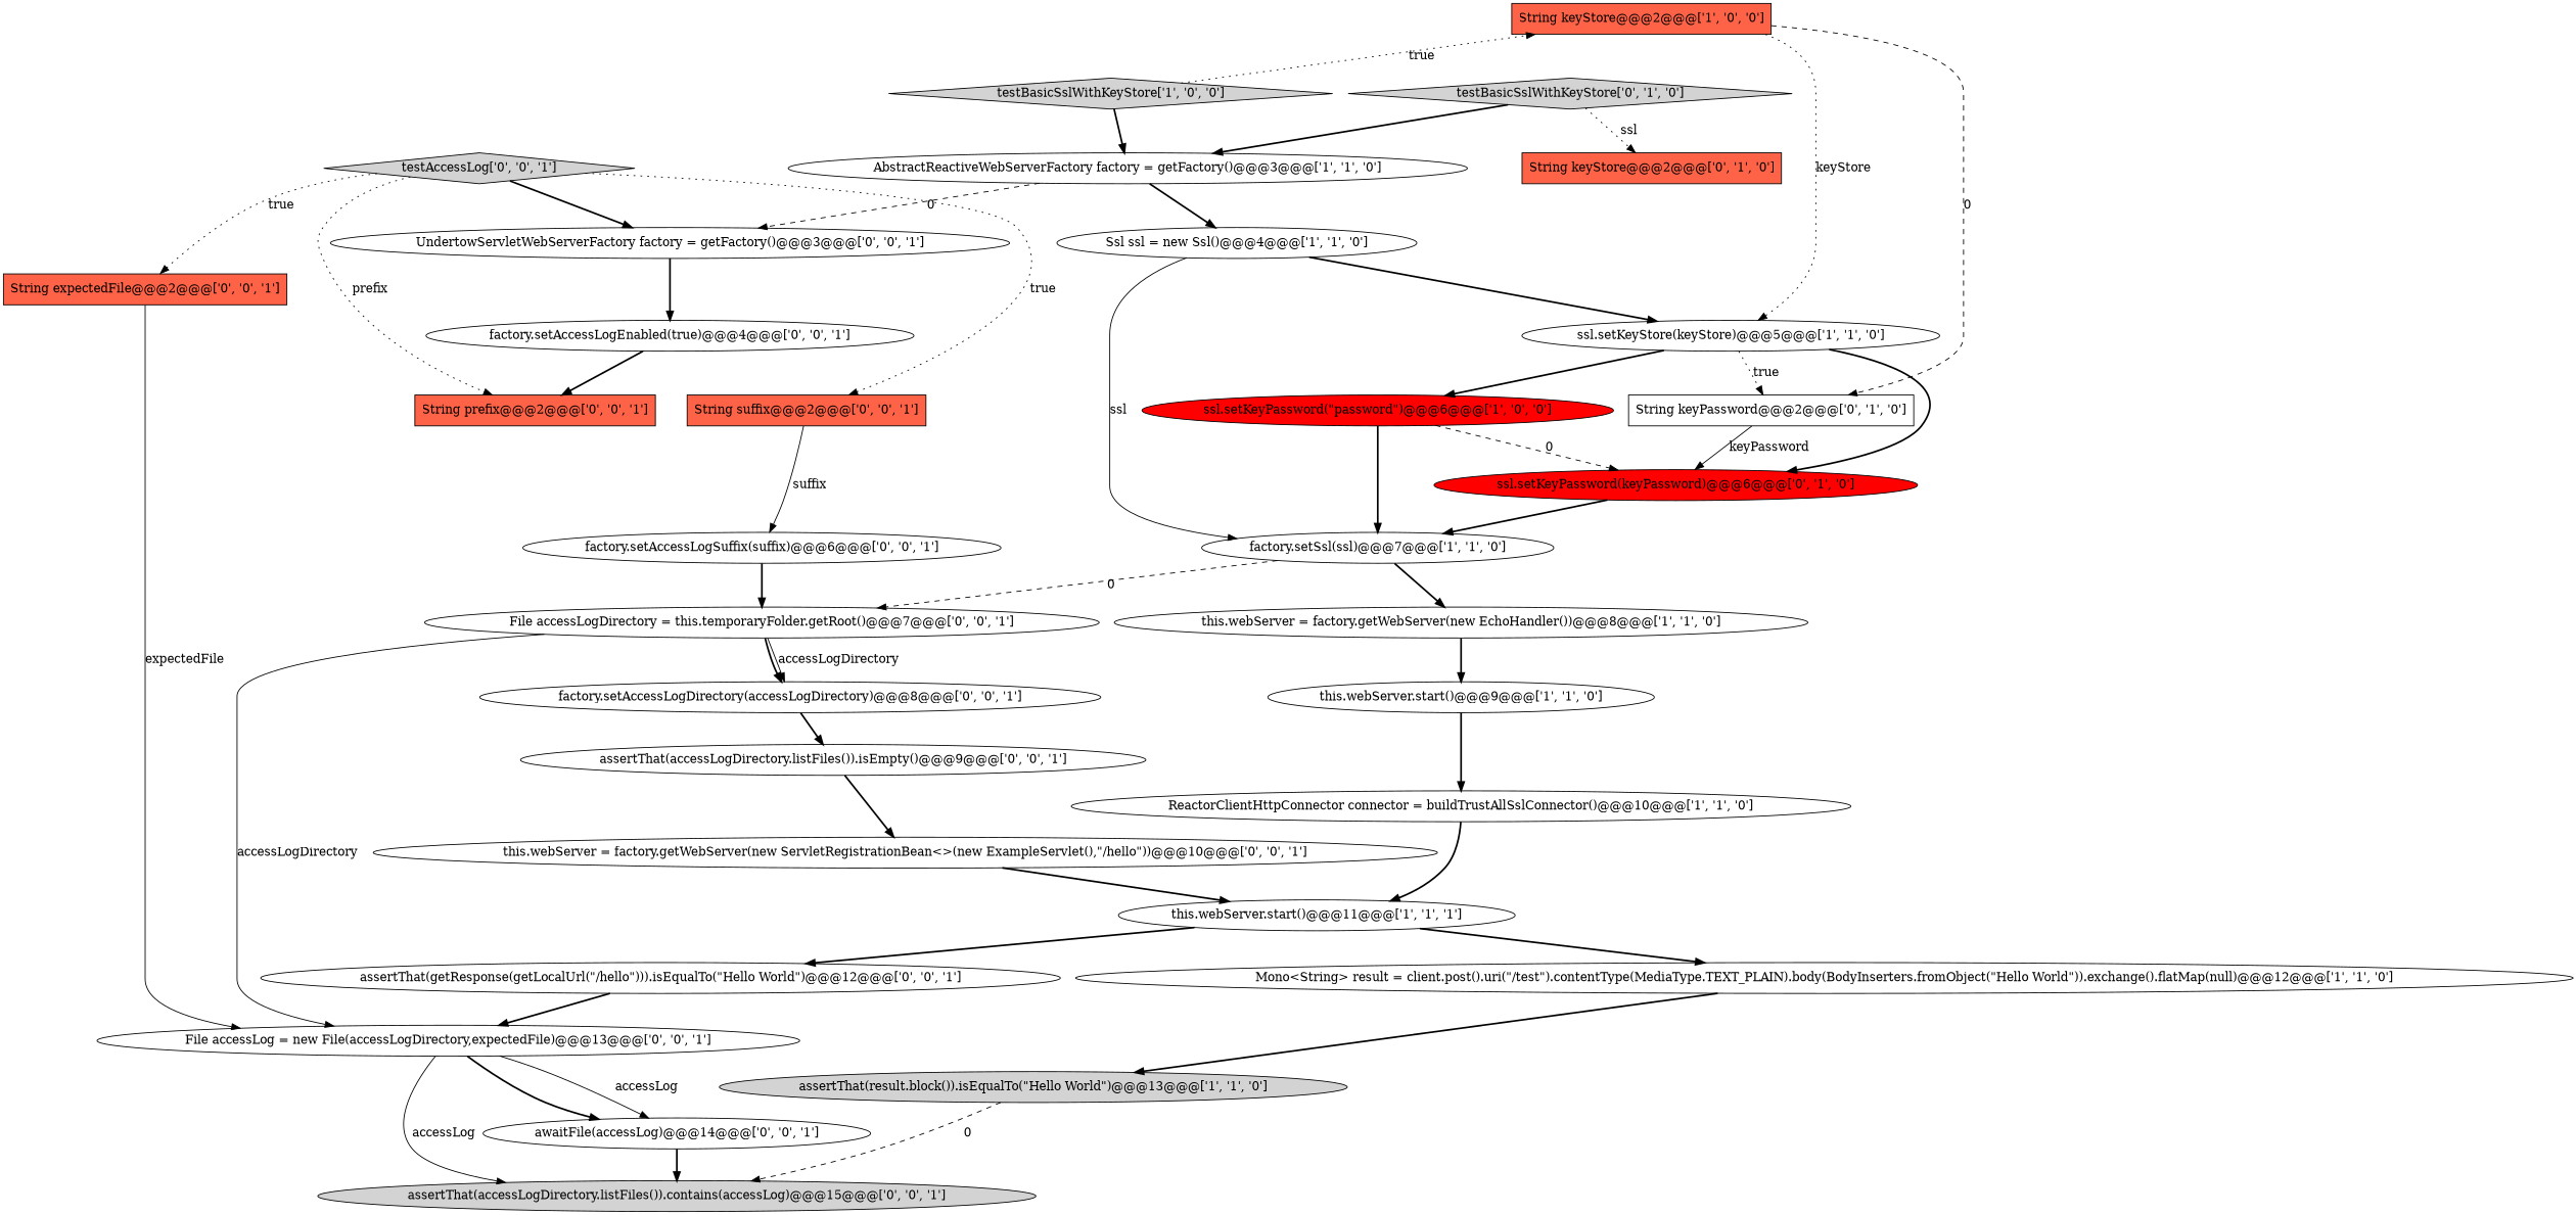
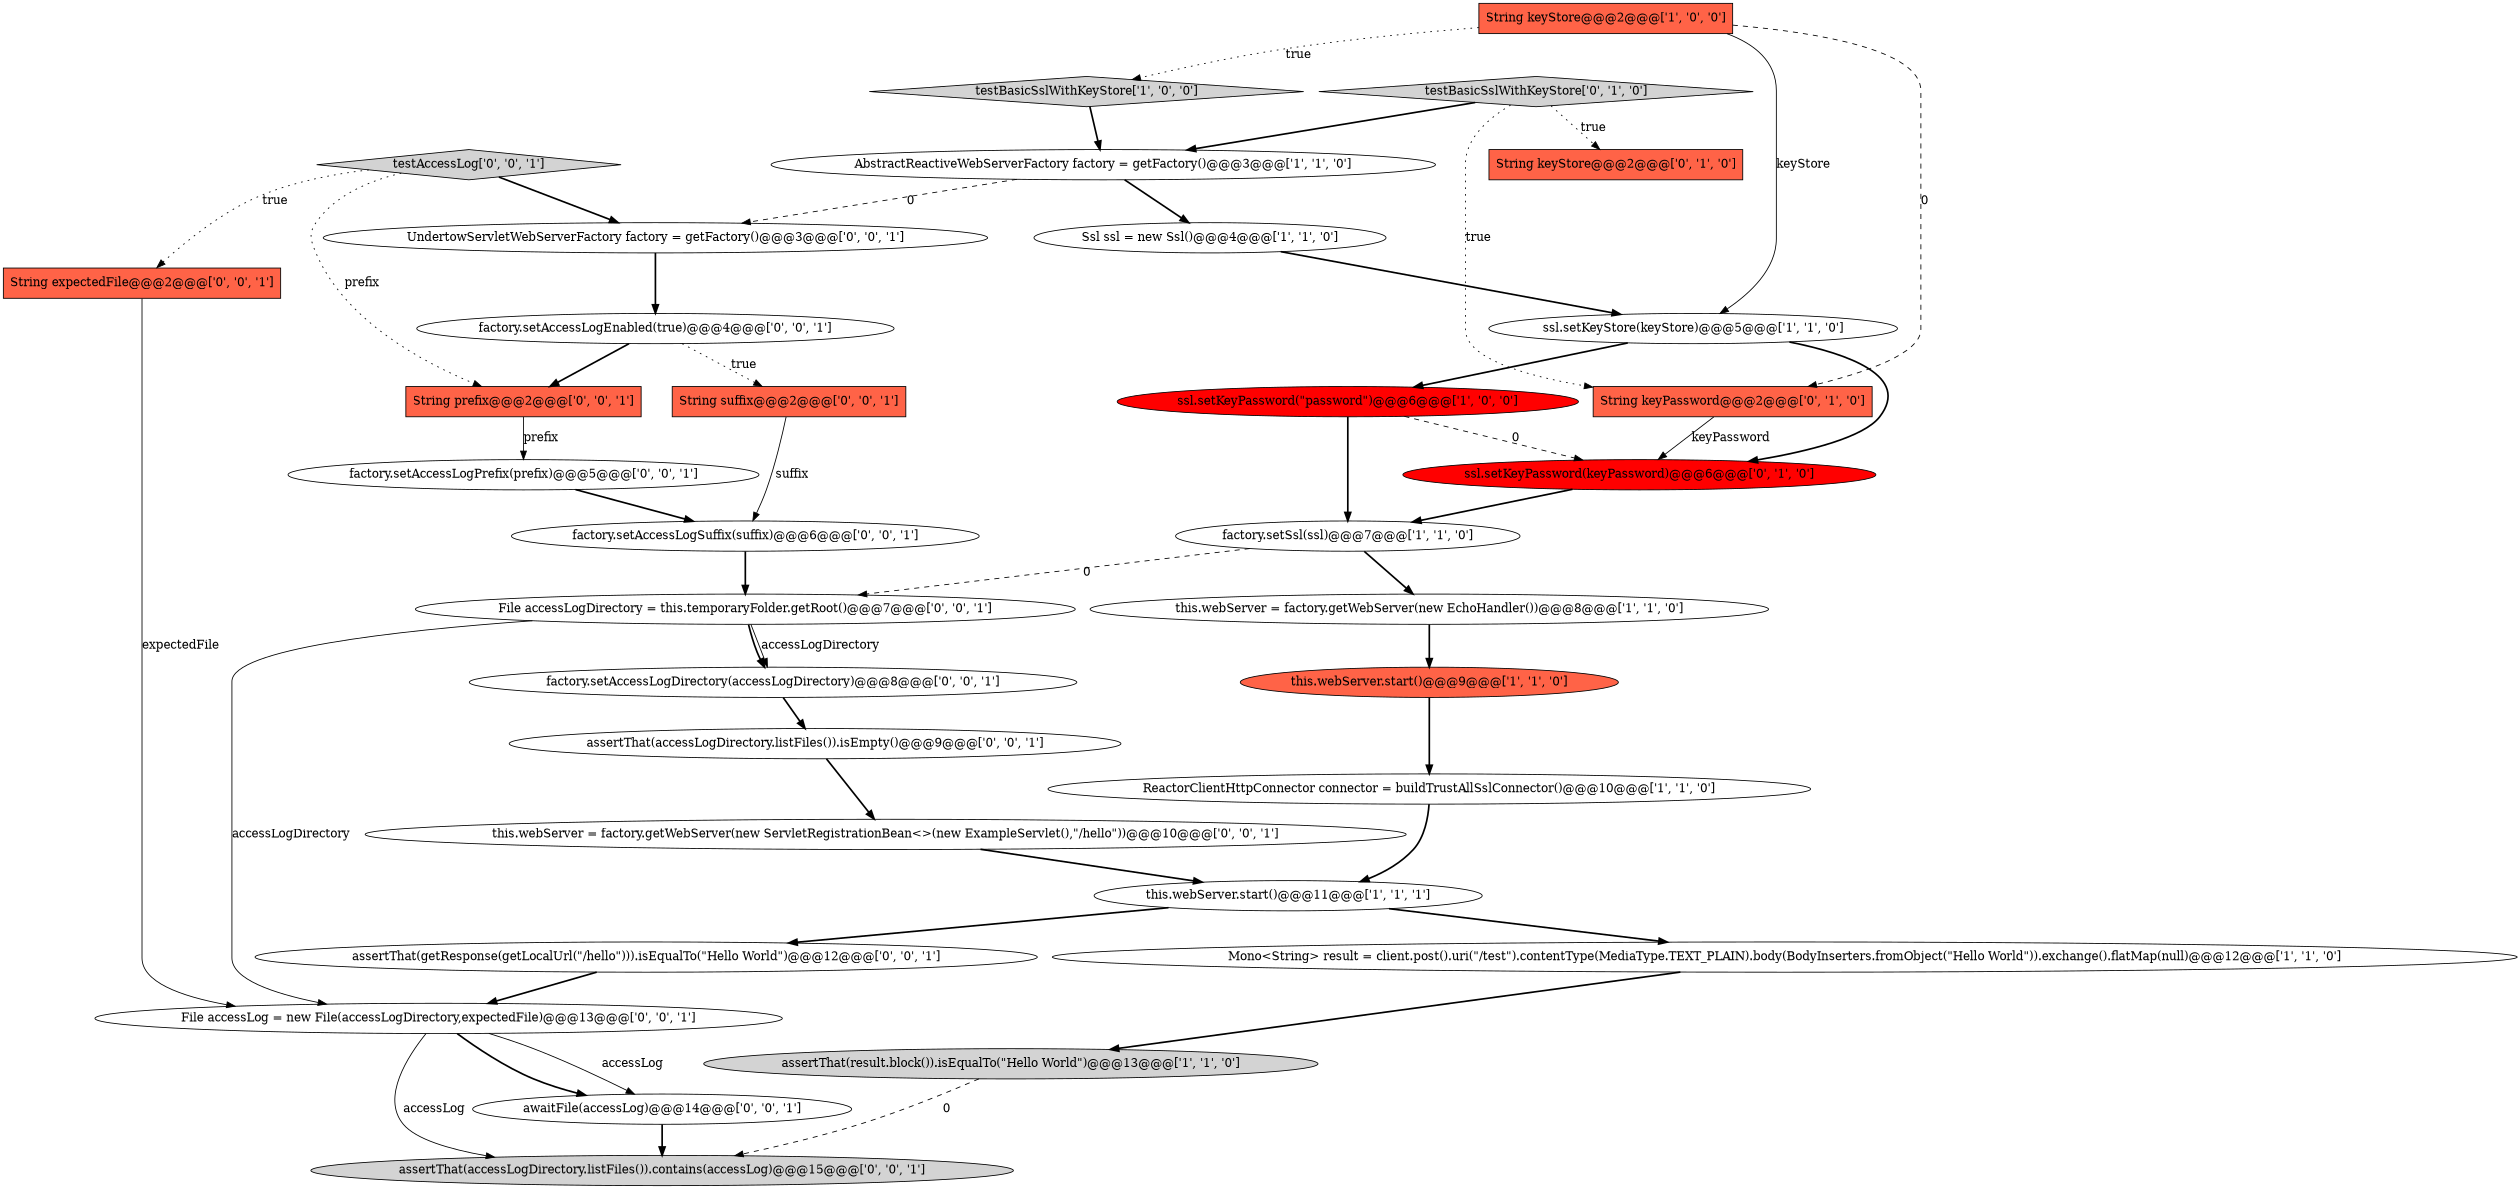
  digraph {
    node [fillcolor=white shape=ellipse style=filled]
    edge [style=bold]
    n1 [fillcolor=red label="ssl.setKeyPassword(keyPassword)@@@6@@@['0', '1', '0']"]
    n2 [label="factory.setSsl(ssl)@@@7@@@['1', '1', '0']"]
    n3 [label="File accessLogDirectory = this.temporaryFolder.getRoot()@@@7@@@['0', '0', '1']"]
    n4 [label="this.webServer = factory.getWebServer(new EchoHandler())@@@8@@@['1', '1', '0']"]
    n5 [label="this.webServer = factory.getWebServer(new ServletRegistrationBean<>(new ExampleServlet(),\"/hello\"))@@@10@@@['0', '0', '1']"]
    n6 [label="this.webServer.start()@@@11@@@['1', '1', '1']"]
    n7 [label="assertThat(getResponse(getLocalUrl(\"/hello\"))).isEqualTo(\"Hello World\")@@@12@@@['0', '0', '1']"]
    n8 [label="Mono<String> result = client.post().uri(\"/test\").contentType(MediaType.TEXT_PLAIN).body(BodyInserters.fromObject(\"Hello World\")).exchange().flatMap(null)@@@12@@@['1', '1', '0']"]
+   n9 [label="factory.setAccessLogPrefix(prefix)@@@5@@@['0', '0', '1']"]
    n10 [label="factory.setAccessLogSuffix(suffix)@@@6@@@['0', '0', '1']"]
-   n11 [label="this.webServer.start()@@@9@@@['1', '1', '0']"]
+   n11 [fillcolor=tomato label="this.webServer.start()@@@9@@@['1', '1', '0']"]
    n12 [label="ReactorClientHttpConnector connector = buildTrustAllSslConnector()@@@10@@@['1', '1', '0']"]
    n13 [label="Ssl ssl = new Ssl()@@@4@@@['1', '1', '0']"]
    n14 [label="ssl.setKeyStore(keyStore)@@@5@@@['1', '1', '0']"]
    n15 [fillcolor=red label="ssl.setKeyPassword(\"password\")@@@6@@@['1', '0', '0']"]
    n16 [fillcolor=lightgray label="testBasicSslWithKeyStore['1', '0', '0']" shape=diamond]
    n17 [label="AbstractReactiveWebServerFactory factory = getFactory()@@@3@@@['1', '1', '0']"]
    n18 [fillcolor=tomato label="String keyStore@@@2@@@['1', '0', '0']" shape=box]
    n19 [label="UndertowServletWebServerFactory factory = getFactory()@@@3@@@['0', '0', '1']"]
-   n20 [label="String keyPassword@@@2@@@['0', '1', '0']" shape=box]
+   n20 [fillcolor=tomato label="String keyPassword@@@2@@@['0', '1', '0']" shape=box]
    n21 [label="factory.setAccessLogEnabled(true)@@@4@@@['0', '0', '1']"]
    n22 [fillcolor=tomato label="String prefix@@@2@@@['0', '0', '1']" shape=box]
    n23 [fillcolor=tomato label="String keyStore@@@2@@@['0', '1', '0']" shape=box]
    n24 [fillcolor=tomato label="String suffix@@@2@@@['0', '0', '1']" shape=box]
    n25 [label="File accessLog = new File(accessLogDirectory,expectedFile)@@@13@@@['0', '0', '1']"]
    n26 [label="factory.setAccessLogDirectory(accessLogDirectory)@@@8@@@['0', '0', '1']"]
    n27 [label="awaitFile(accessLog)@@@14@@@['0', '0', '1']"]
    n28 [fillcolor=lightgray label="assertThat(accessLogDirectory.listFiles()).contains(accessLog)@@@15@@@['0', '0', '1']"]
    n29 [label="assertThat(accessLogDirectory.listFiles()).isEmpty()@@@9@@@['0', '0', '1']"]
    n30 [fillcolor=lightgray label="assertThat(result.block()).isEqualTo(\"Hello World\")@@@13@@@['1', '1', '0']"]
    n31 [fillcolor=lightgray label="testBasicSslWithKeyStore['0', '1', '0']" shape=diamond]
    n32 [fillcolor=lightgray label="testAccessLog['0', '0', '1']" shape=diamond]
    n33 [fillcolor=tomato label="String expectedFile@@@2@@@['0', '0', '1']" shape=box]
    n1 -> n2
    n2 -> n3 [label=0 style=dashed]
    n2 -> n4
    n3 -> n25 [label=accessLogDirectory style=solid]
    n3 -> n26
    n3 -> n26 [label=accessLogDirectory style=solid]
    n4 -> n11
    n5 -> n6
    n6 -> n7
    n6 -> n8
    n7 -> n25
    n8 -> n30
+   n9 -> n10
    n10 -> n3
    n11 -> n12
    n12 -> n6
-   n13 -> n2 [label=ssl style=solid]
    n13 -> n14
    n14 -> n1
    n14 -> n15
    n15 -> n1 [label=0 style=dashed]
    n15 -> n2
    n16 -> n17
-   n16 -> n18 [label=true style=dotted]
+   n18 -> n16 [label=true style=dotted]
    n17 -> n13
    n17 -> n19 [label=0 style=dashed]
-   n18 -> n14 [label=keyStore style=dotted]
+   n18 -> n14 [label=keyStore style=solid]
    n18 -> n20 [label=0 style=dashed]
    n19 -> n21
    n20 -> n1 [label=keyPassword style=solid]
    n21 -> n22
+   n22 -> n9 [label=prefix style=solid]
    n24 -> n10 [label=suffix style=solid]
    n25 -> n27 [label=accessLog style=solid]
    n25 -> n27
    n25 -> n28 [label=accessLog style=solid]
    n26 -> n29
    n27 -> n28
    n29 -> n5
    n30 -> n28 [label=0 style=dashed]
    n31 -> n17
-   n14 -> n20 [label=true style=dotted]
-   n31 -> n23 [label=ssl style=dotted]
+   n31 -> n20 [label=true style=dotted]
+   n31 -> n23 [label=true style=dotted]
    n32 -> n19
    n32 -> n22 [label=prefix style=dotted]
-   n32 -> n24 [label=true style=dotted]
+   n21 -> n24 [label=true style=dotted]
    n32 -> n33 [label=true style=dotted]
    n33 -> n25 [label=expectedFile style=solid]
  }
